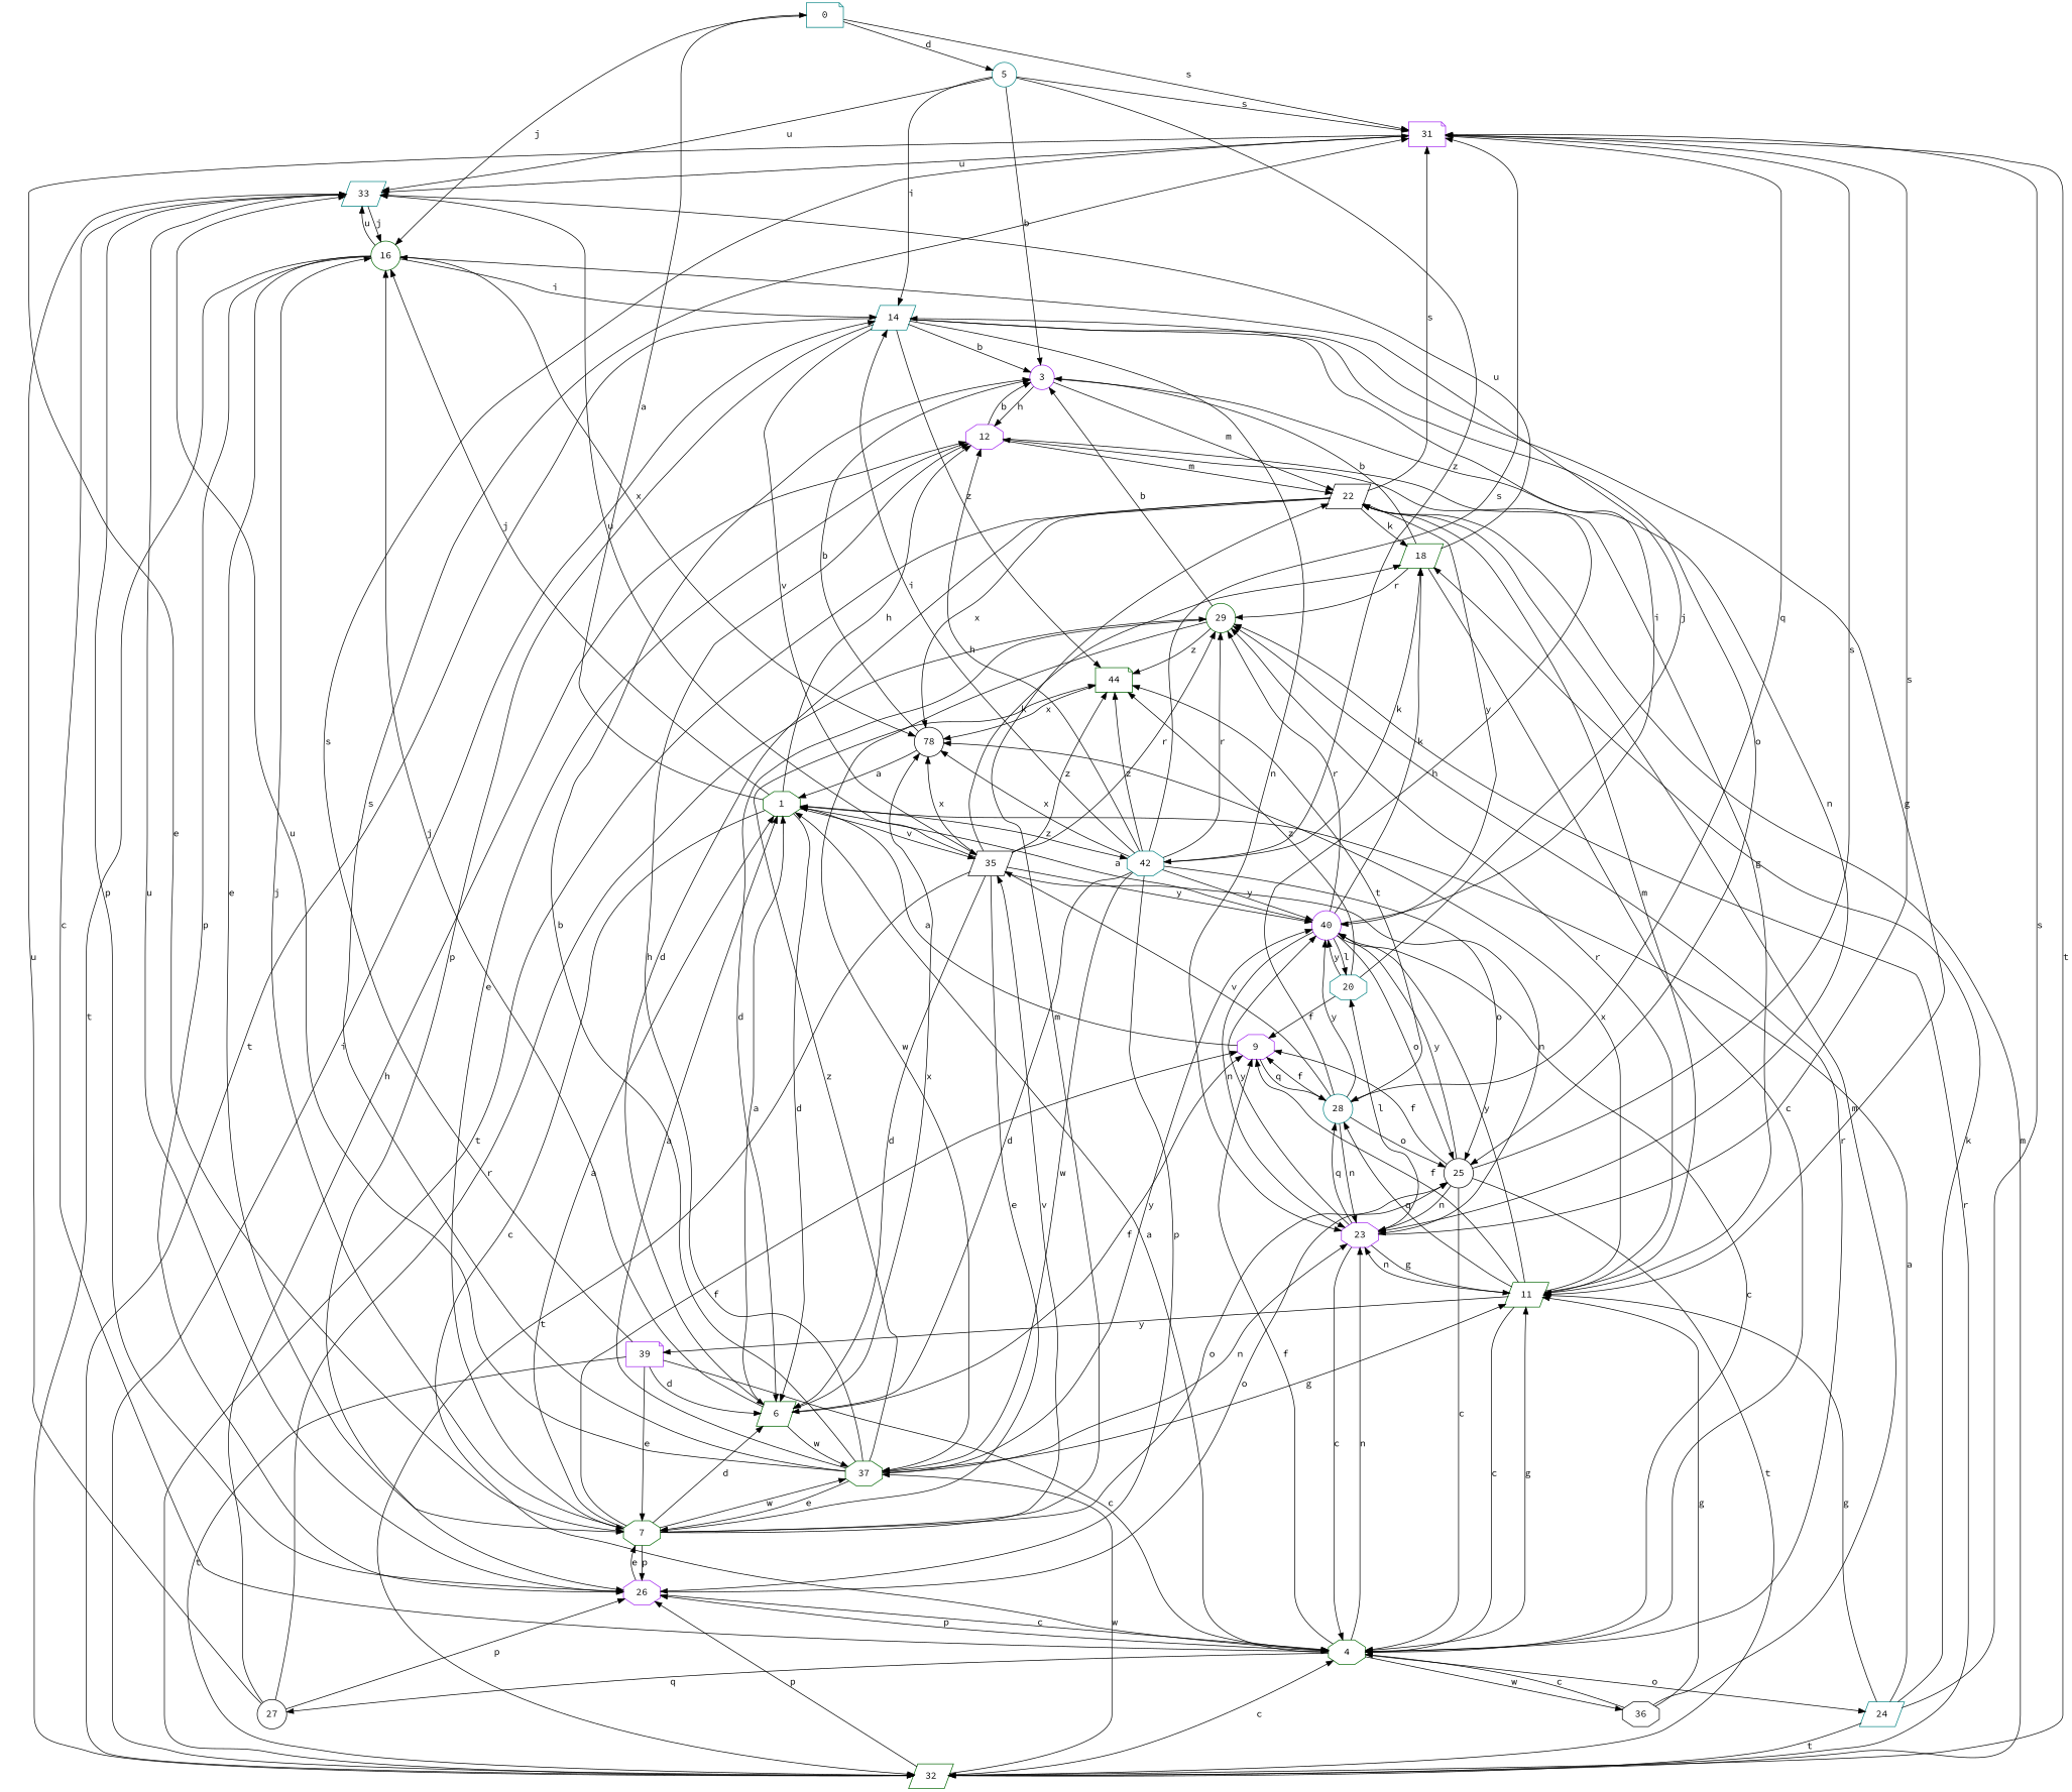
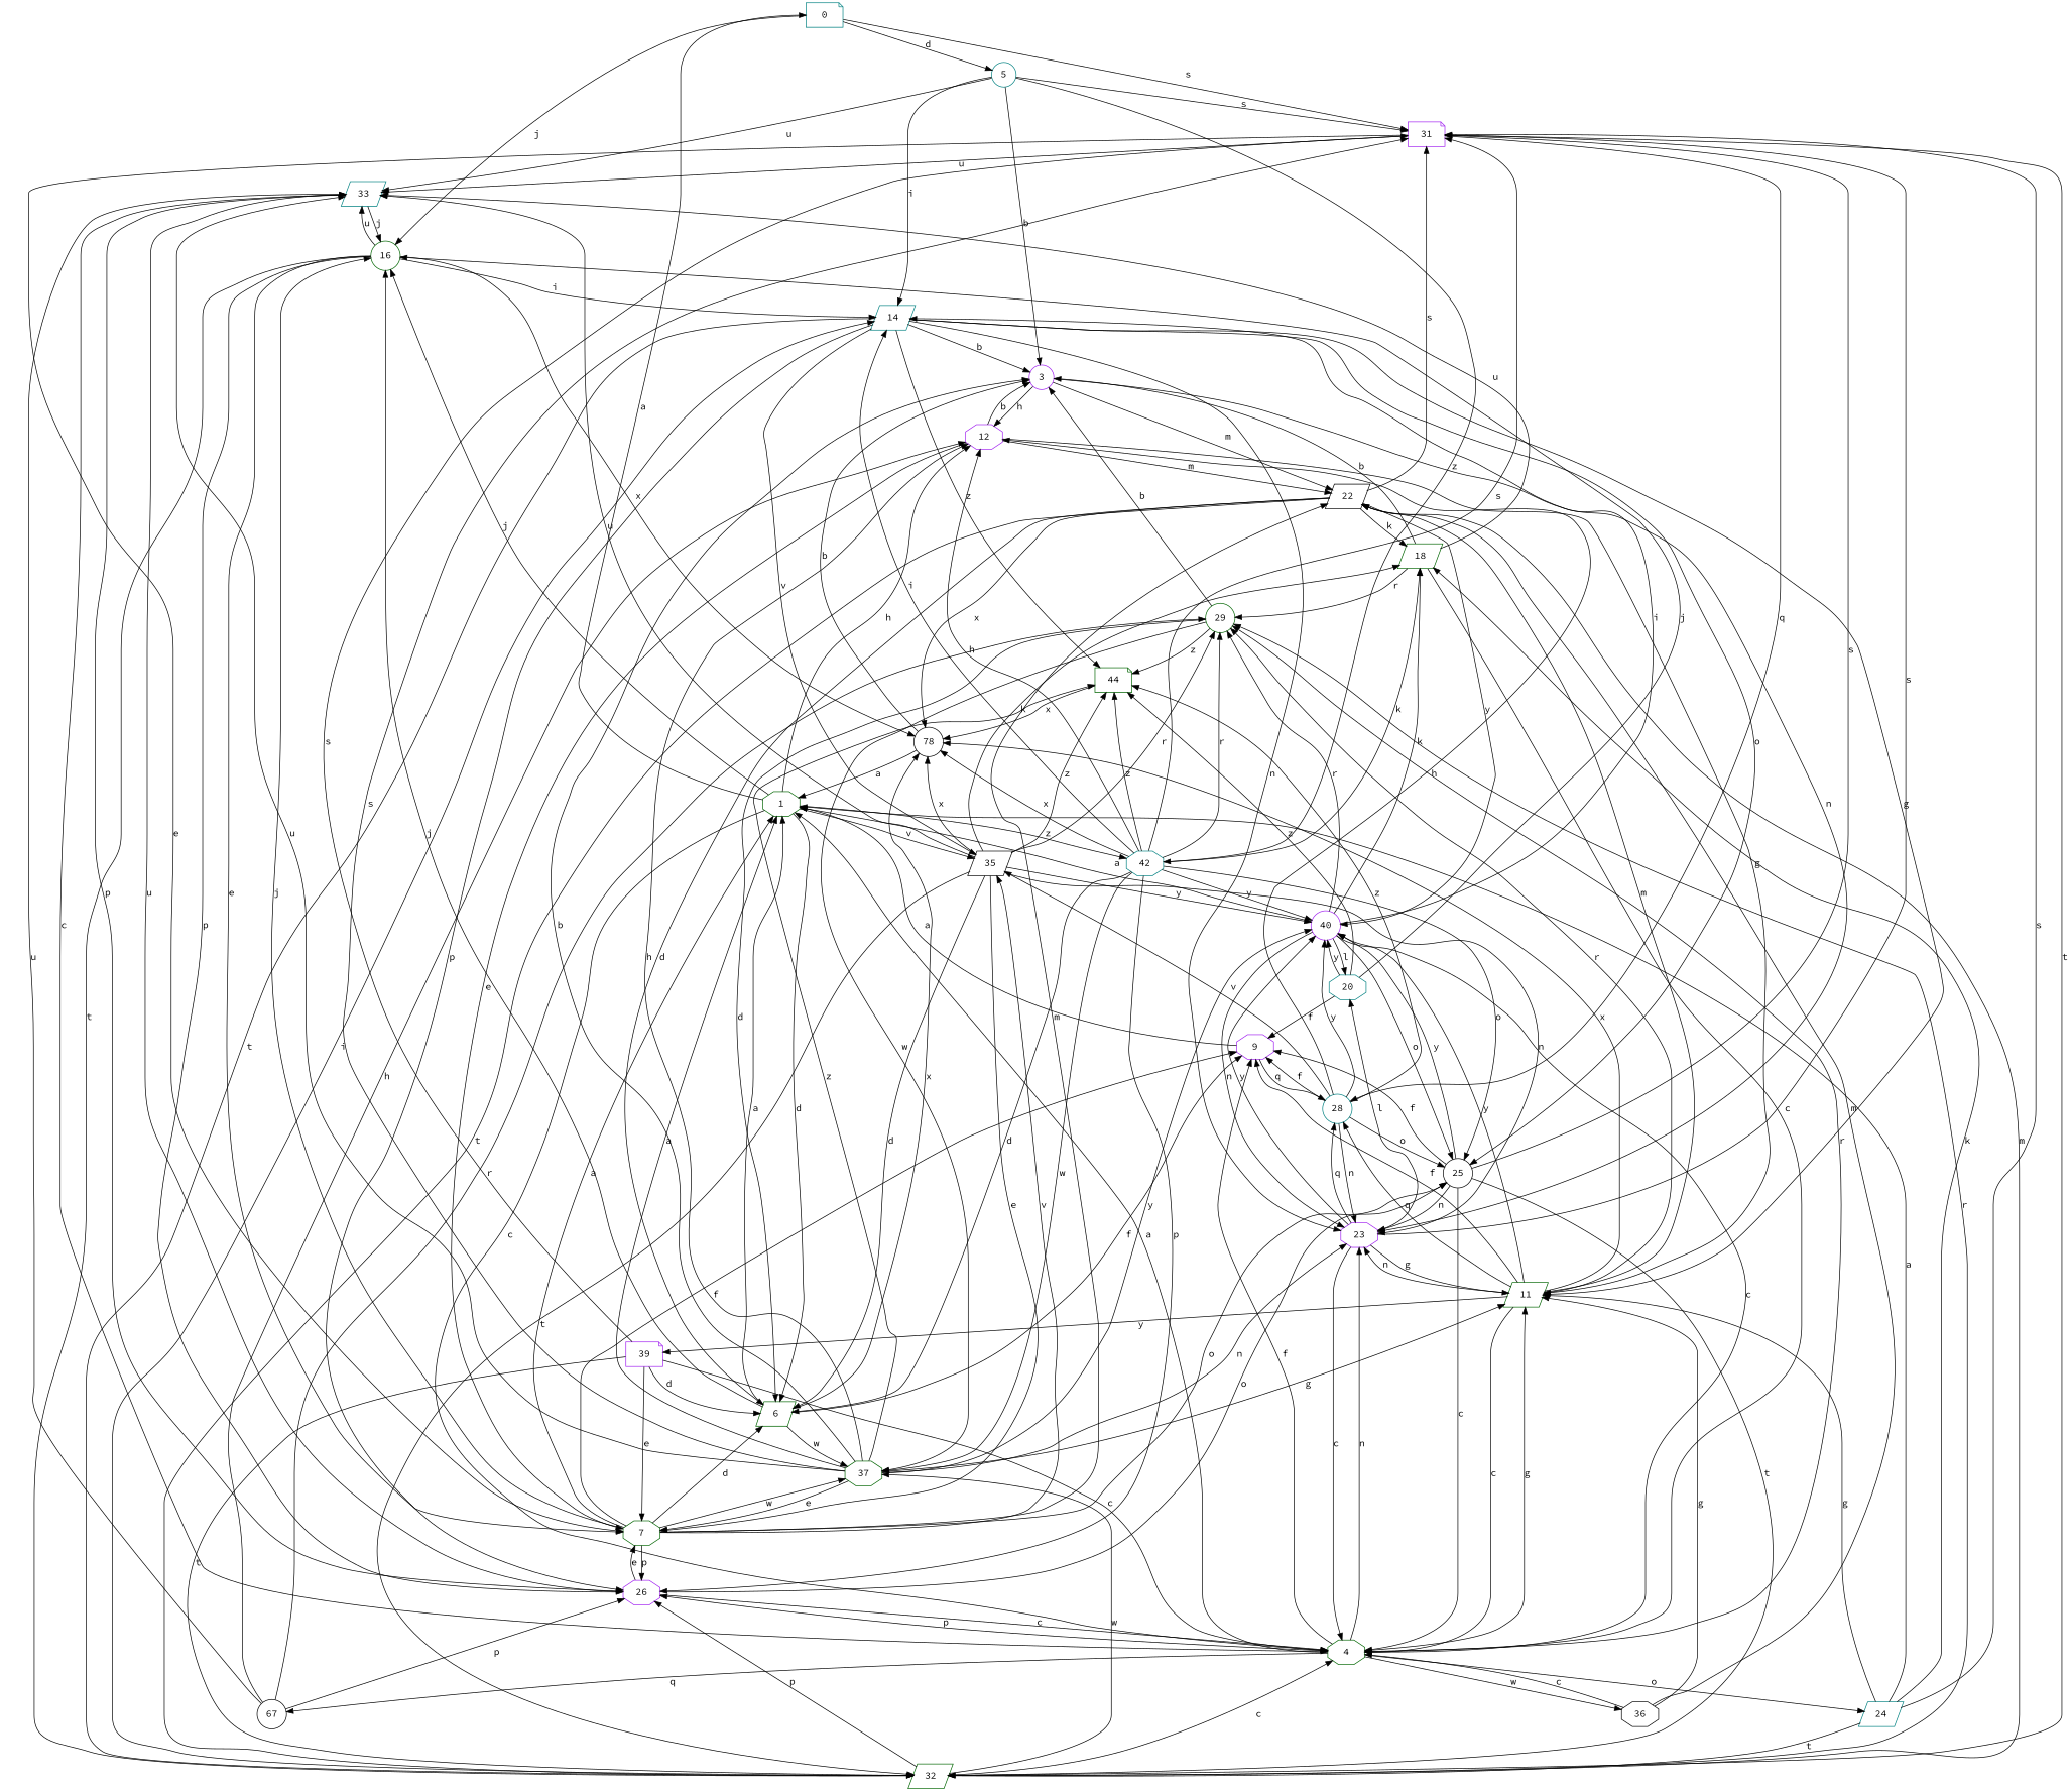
  strict digraph {
    fontname="Source Code Pro"
    node [color=darkgreen fontname="Source Code Pro" shape=octagon]
    edge [fontname="Source Code Pro"]
    0 [color=teal shape=note]
    5 [color=teal shape=circle]
    16 [shape=circle]
    31 [color=purple shape=note]
    42 [color=teal]
    3 [color=purple shape=circle]
    14 [color=teal shape=parallelogram]
    33 [color=teal shape=parallelogram]
    26 [color=purple]
    n10 [color=black label=78 shape=circle]
    7
    32 [shape=parallelogram]
    28 [color=teal shape=circle]
    1
    4
    6 [shape=parallelogram]
    12 [color=purple]
    35 [color=black shape=parallelogram]
    23 [color=purple]
    9 [color=purple]
    11 [shape=parallelogram]
    24 [color=teal shape=parallelogram]
-   27 [color=black shape=circle]
+   27 [color=black shape=circle label=67]
    29 [shape=circle]
    36 [color=black]
    37
    22 [color=black shape=parallelogram]
    40 [color=purple shape=circle]
    44 [shape=note]
    18 [shape=parallelogram]
    25 [color=black shape=circle]
    20 [color=teal]
    39 [color=purple shape=note]
    0 -> 5 [label=d]
    0 -> 16 [label=j]
    0 -> 31 [label=s]
    5 -> 31 [label=s]
    5 -> 42 [label=z]
    5 -> 3 [label=b]
    5 -> 14 [label=i]
    5 -> 33 [label=u]
    16 -> 14 [label=i]
    16 -> 33 [label=u]
    16 -> 26 [label=p]
    16 -> n10 [label=x]
    16 -> 7 [label=e]
    16 -> 32 [label=t]
    31 -> 33 [label=u]
    31 -> 7 [label=e]
    31 -> 32 [label=t]
    31 -> 28 [label=q]
    42 -> 31 [label=s]
    42 -> 14 [label=i]
    42 -> 26 [label=p]
    42 -> n10 [label=x]
    42 -> 6 [label=d]
    42 -> 12 [label=h]
    42 -> 29 [label=r]
    42 -> 37 [label=w]
    42 -> 40 [label=y]
    42 -> 44 [label=z]
    42 -> 18 [label=k]
    42 -> 25 [label=o]
    3 -> 12 [label=h]
    3 -> 23 [label=n]
    3 -> 22 [label=m]
    14 -> 3 [label=b]
    14 -> 26 [label=p]
    14 -> 32 [label=t]
    14 -> 35 [label=v]
    14 -> 23 [label=n]
    14 -> 11 [label=g]
    14 -> 44 [label=z]
    14 -> 25 [label=o]
    33 -> 16 [label=j]
    33 -> 26 [label=p]
    33 -> 4 [label=c]
    26 -> 33 [label=u]
    26 -> 7 [label=e]
    26 -> 4 [label=c]
    26 -> 25 [label=o]
    n10 -> 3 [label=b]
    n10 -> 1 [label=a]
    7 -> 16 [label=j]
    7 -> 26 [label=p]
    7 -> 1 [label=a]
    7 -> 6 [label=d]
    7 -> 35 [label=v]
    7 -> 9 [label=f]
    7 -> 37 [label=w]
    7 -> 22 [label=m]
    7 -> 25 [label=o]
    32 -> 14 [label=i]
    32 -> 26 [label=p]
    32 -> 4 [label=c]
    32 -> 29 [label=r]
    32 -> 37 [label=w]
    32 -> 22 [label=m]
    28 -> 12 [label=h]
    28 -> 35 [label=v]
    28 -> 23 [label=n]
    28 -> 9 [label=f]
    28 -> 40 [label=y]
-   28 -> 44 [label=t]
+   28 -> 44 [label=z]
    28 -> 25 [label=o]
    1 -> 0 [label=a]
    1 -> 16 [label=j]
    1 -> 42 [label=z]
    1 -> 4 [label=c]
    1 -> 6 [label=d]
    1 -> 12 [label=h]
    1 -> 35 [label=v]
    4 -> 26 [label=p]
    4 -> 1 [label=a]
    4 -> 23 [label=n]
    4 -> 9 [label=f]
    4 -> 11 [label=g]
    4 -> 24 [label=o]
    4 -> 27 [label=q]
    4 -> 29 [label=r]
    4 -> 36 [label=w]
    6 -> 16 [label=j]
    6 -> n10 [label=x]
    6 -> 1 [label=a]
    6 -> 9 [label=f]
    6 -> 37 [label=w]
    12 -> 3 [label=b]
    12 -> 7 [label=e]
    12 -> 11 [label=g]
    12 -> 22 [label=m]
    35 -> 33 [label=u]
    35 -> n10 [label=x]
    35 -> 7 [label=e]
    35 -> 32 [label=t]
    35 -> 6 [label=d]
    35 -> 23 [label=n]
    35 -> 29 [label=r]
    35 -> 40 [label=y]
    35 -> 44 [label=z]
    35 -> 18 [label=k]
    23 -> 31 [label=s]
    23 -> 28 [label=q]
    23 -> 4 [label=c]
    23 -> 11 [label=g]
    23 -> 40 [label=y]
    23 -> 20 [label=l]
    9 -> 28 [label=q]
    9 -> 1 [label=a]
    11 -> n10 [label=x]
    11 -> 28 [label=q]
    11 -> 4 [label=c]
    11 -> 23 [label=n]
    11 -> 9 [label=f]
    11 -> 29 [label=r]
    11 -> 22 [label=m]
    11 -> 40 [label=y]
    11 -> 39 [label=y]
    24 -> 31 [label=s]
    24 -> 32 [label=t]
    24 -> 1 [label=a]
    24 -> 11 [label=g]
    24 -> 18 [label=k]
    27 -> 33 [label=u]
    27 -> 26 [label=p]
    27 -> 12 [label=h]
    27 -> 29 [label=r]
    29 -> 3 [label=b]
    29 -> 6 [label=d]
    29 -> 37 [label=w]
    29 -> 44 [label=z]
    36 -> 4 [label=c]
    36 -> 11 [label=g]
    36 -> 22 [label=m]
    37 -> 31 [label=s]
    37 -> 3 [label=b]
    37 -> 33 [label=u]
    37 -> 7 [label=e]
    37 -> 1 [label=a]
    37 -> 12 [label=h]
    37 -> 23 [label=n]
    37 -> 11 [label=g]
    37 -> 40 [label=y]
    37 -> 44 [label=z]
    22 -> 31 [label=s]
    22 -> n10 [label=x]
    22 -> 32 [label=t]
    22 -> 6 [label=d]
    22 -> 40 [label=y]
    22 -> 18 [label=k]
    40 -> 14 [label=i]
    40 -> 1 [label=a]
    40 -> 4 [label=c]
    40 -> 23 [label=n]
    40 -> 29 [label=r]
    40 -> 18 [label=k]
    40 -> 25 [label=o]
    40 -> 20 [label=l]
    44 -> n10 [label=x]
    18 -> 3 [label=b]
    18 -> 33 [label=u]
    18 -> 4 [label=c]
    18 -> 29 [label=r]
    25 -> 31 [label=s]
    25 -> 32 [label=t]
    25 -> 4 [label=c]
    25 -> 23 [label=n]
    25 -> 9 [label=f]
    25 -> 40 [label=y]
    20 -> 16 [label=j]
    20 -> 9 [label=f]
    20 -> 40 [label=y]
    20 -> 44 [label=z]
    39 -> 31 [label=s]
    39 -> 7 [label=e]
    39 -> 32 [label=t]
    39 -> 4 [label=c]
    39 -> 6 [label=d]
  }
